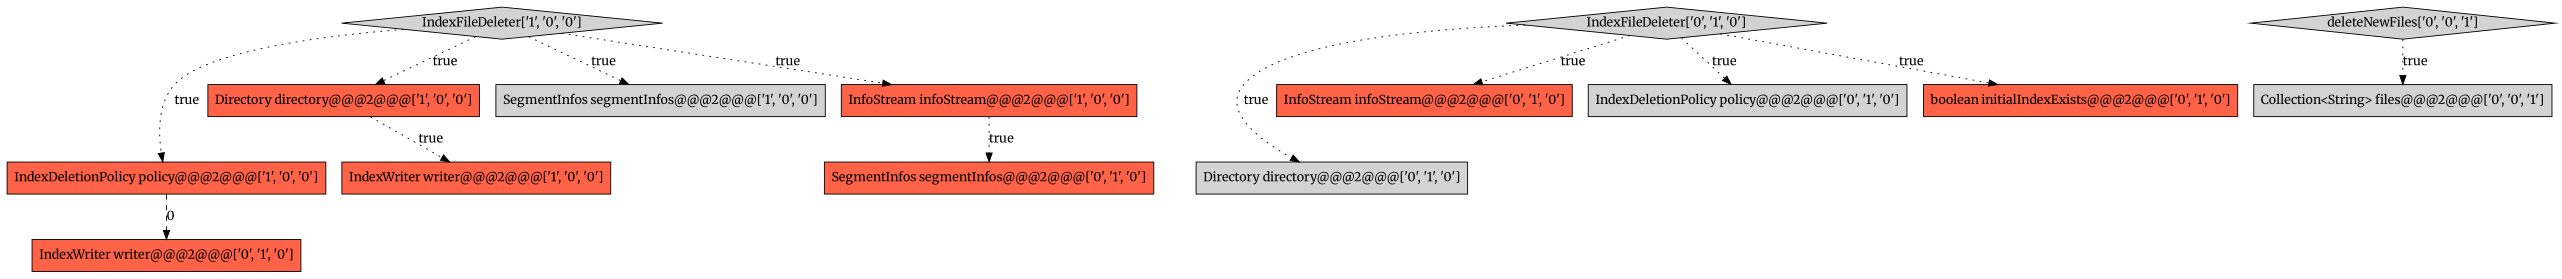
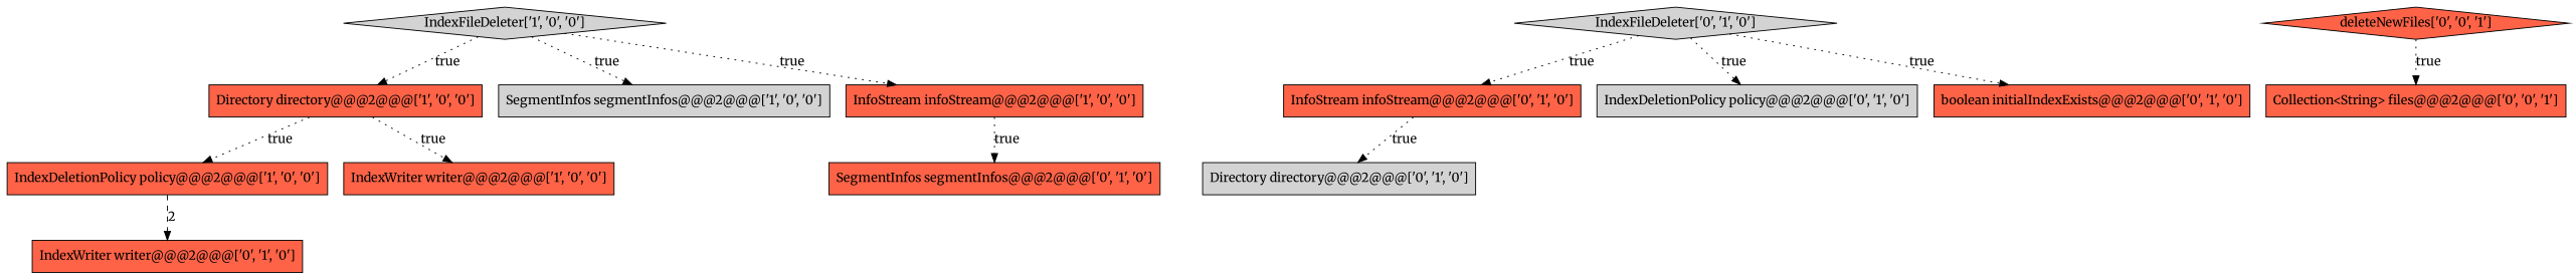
  digraph {
    fontname=Merriweather
    node [fillcolor=tomato fontname=Merriweather shape=box style=filled]
    edge [fontname=Merriweather style=dotted]
    n1 [label="IndexWriter writer@@@2@@@['1', '0', '0']"]
    n2 [label="IndexDeletionPolicy policy@@@2@@@['1', '0', '0']"]
    n3 [label="IndexWriter writer@@@2@@@['0', '1', '0']"]
    n4 [fillcolor=lightgray label="Directory directory@@@2@@@['0', '1', '0']"]
-   n5 [fillcolor=lightgray label="deleteNewFiles['0', '0', '1']" shape=diamond]
-   n6 [fillcolor=lightgray label="Collection<String> files@@@2@@@['0', '0', '1']"]
+   n5 [label="deleteNewFiles['0', '0', '1']" shape=diamond]
+   n6 [label="Collection<String> files@@@2@@@['0', '0', '1']"]
    n7 [fillcolor=lightgray label="IndexFileDeleter['0', '1', '0']" shape=diamond]
    n8 [label="InfoStream infoStream@@@2@@@['0', '1', '0']"]
    n9 [fillcolor=lightgray label="IndexDeletionPolicy policy@@@2@@@['0', '1', '0']"]
    n10 [label="boolean initialIndexExists@@@2@@@['0', '1', '0']"]
    n11 [label="SegmentInfos segmentInfos@@@2@@@['0', '1', '0']"]
    n12 [fillcolor=lightgray label="IndexFileDeleter['1', '0', '0']" shape=diamond]
    n13 [label="Directory directory@@@2@@@['1', '0', '0']"]
    n14 [fillcolor=lightgray label="SegmentInfos segmentInfos@@@2@@@['1', '0', '0']"]
    n15 [label="InfoStream infoStream@@@2@@@['1', '0', '0']"]
-   n2 -> n3 [label=0 style=dashed]
+   n2 -> n3 [label=2 style=dashed]
    n5 -> n6 [label=true]
-   n7 -> n4 [label=true]
+   n8 -> n4 [label=true]
    n7 -> n8 [label=true]
    n7 -> n9 [label=true]
    n7 -> n10 [label=true]
-   n12 -> n2 [label=true]
+   n13 -> n2 [label=true]
    n12 -> n13 [label=true]
    n12 -> n14 [label=true]
    n12 -> n15 [label=true]
    n13 -> n1 [label=true]
    n15 -> n11 [label=true]
  }
